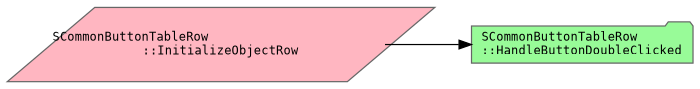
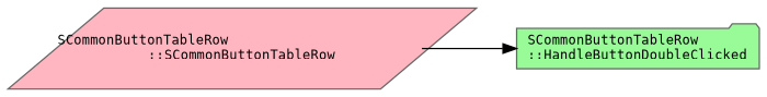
  digraph {
    rankdir=RL
    fontname="DejaVu Sans Mono"
    node [fontname="DejaVu Sans Mono" fontsize=10 style=filled]
    n1 [color=gray40 fillcolor=palegreen fontcolor=black height=0.2 label="SCommonButtonTableRow\l::HandleButtonDoubleClicked" shape=folder width=0.4]
-   n2 [color=grey40 fillcolor=lightpink height=0.2 label="SCommonButtonTableRow\l::InitializeObjectRow" shape=parallelogram width=0.4]
+   n2 [color=grey40 fillcolor=lightpink height=0.2 label="SCommonButtonTableRow\l::SCommonButtonTableRow" shape=parallelogram width=0.4]
    n1 -> n2 [color=black dir=back fontname="DejaVu Sans Mono" fontsize=10 labelfontname=Helvetica labelfontsize=10 style=solid]
  }
